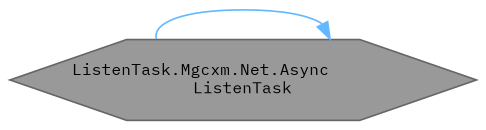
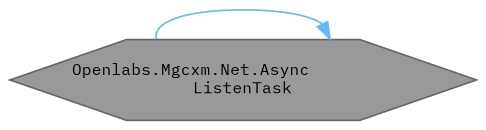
  digraph {
    rankdir=RL
    fontname="IBM Plex Mono"
-   n1 [color=gray40 fillcolor=grey60 fontcolor=black fontname="IBM Plex Mono" fontsize=10 height=0.2 label="ListenTask.Mgcxm.Net.Async\lListenTask" shape=hexagon style=filled width=0.4]
+   n1 [color=gray40 fillcolor=grey60 fontcolor=black fontname="IBM Plex Mono" fontsize=10 height=0.2 label="Openlabs.Mgcxm.Net.Async\lListenTask" shape=hexagon style=filled width=0.4]
    n1 -> n1 [color=steelblue1 dir=back fontname="IBM Plex Mono" fontsize=10 labelfontname=Helvetica labelfontsize=10 style=solid]
  }
